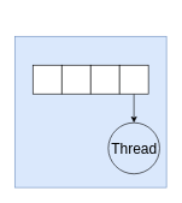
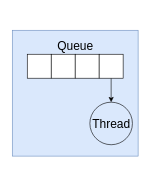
  <mxCell id="0" />
  <mxCell id="1" parent="0" />
  <mxCell id="2" value="" style="group" parent="1" vertex="1" connectable="0"><mxGeometry x="20" y="20" width="210" height="240" as="geometry" /></mxCell>
  <mxCell id="3" value="" style="whiteSpace=wrap;html=1;aspect=fixed;fontSize=20;fillColor=#dae8fc;strokeColor=#6c8ebf;" parent="2" vertex="1"><mxGeometry y="30" width="210" height="210" as="geometry" /></mxCell>
  <mxCell id="4" value="Thread" style="ellipse;whiteSpace=wrap;html=1;aspect=fixed;fontSize=20;fillColor=#dae8fc;" parent="2" vertex="1"><mxGeometry x="129.5" y="150" width="71" height="71" as="geometry" /></mxCell>
+ <mxCell id="5" value="Queue" style="text;html=1;align=center;verticalAlign=middle;resizable=0;points=[];autosize=1;fontSize=20;" parent="2" vertex="1"><mxGeometry x="65" y="40" width="80" height="30" as="geometry" /></mxCell>
  <mxCell id="6" style="rounded=0;orthogonalLoop=1;jettySize=auto;html=1;exitX=0.5;exitY=1;exitDx=0;exitDy=0;entryX=0.5;entryY=0;entryDx=0;entryDy=0;fontSize=20;" parent="2" source="11" target="4" edge="1"><mxGeometry relative="1" as="geometry" /></mxCell>
  <mxCell id="7" value="" style="group" parent="2" vertex="1" connectable="0"><mxGeometry x="25" y="70" width="160" height="40" as="geometry" /></mxCell>
  <mxCell id="8" value="" style="whiteSpace=wrap;html=1;aspect=fixed;" parent="7" vertex="1"><mxGeometry width="40" height="40" as="geometry" /></mxCell>
  <mxCell id="9" value="" style="whiteSpace=wrap;html=1;aspect=fixed;" parent="7" vertex="1"><mxGeometry x="40" width="40" height="40" as="geometry" /></mxCell>
  <mxCell id="10" value="" style="whiteSpace=wrap;html=1;aspect=fixed;" parent="7" vertex="1"><mxGeometry x="80" width="40" height="40" as="geometry" /></mxCell>
  <mxCell id="11" value="" style="whiteSpace=wrap;html=1;aspect=fixed;" parent="7" vertex="1"><mxGeometry x="120" width="40" height="40" as="geometry" /></mxCell>
